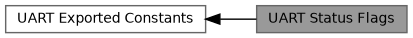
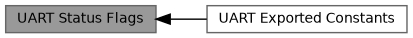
  digraph {
    rankdir=LR
    node [fontname=Helvetica fontsize=10 shape=box style=filled]
    n1 [color=grey40 fillcolor=white height=0.2 label="UART Exported Constants" width=0.4]
    n2 [color=gray40 fillcolor=grey60 fontcolor=black height=0.2 label="UART Status Flags" width=0.4]
-   n1 -> n2 [dir=back fontname=Helvetica fontsize=10 labelfontname=Helvetica labelfontsize=10 shape=plaintext style=solid]
+   n2 -> n1 [dir=back fontname=Helvetica fontsize=10 labelfontname=Helvetica labelfontsize=10 shape=plaintext style=solid]
  }
